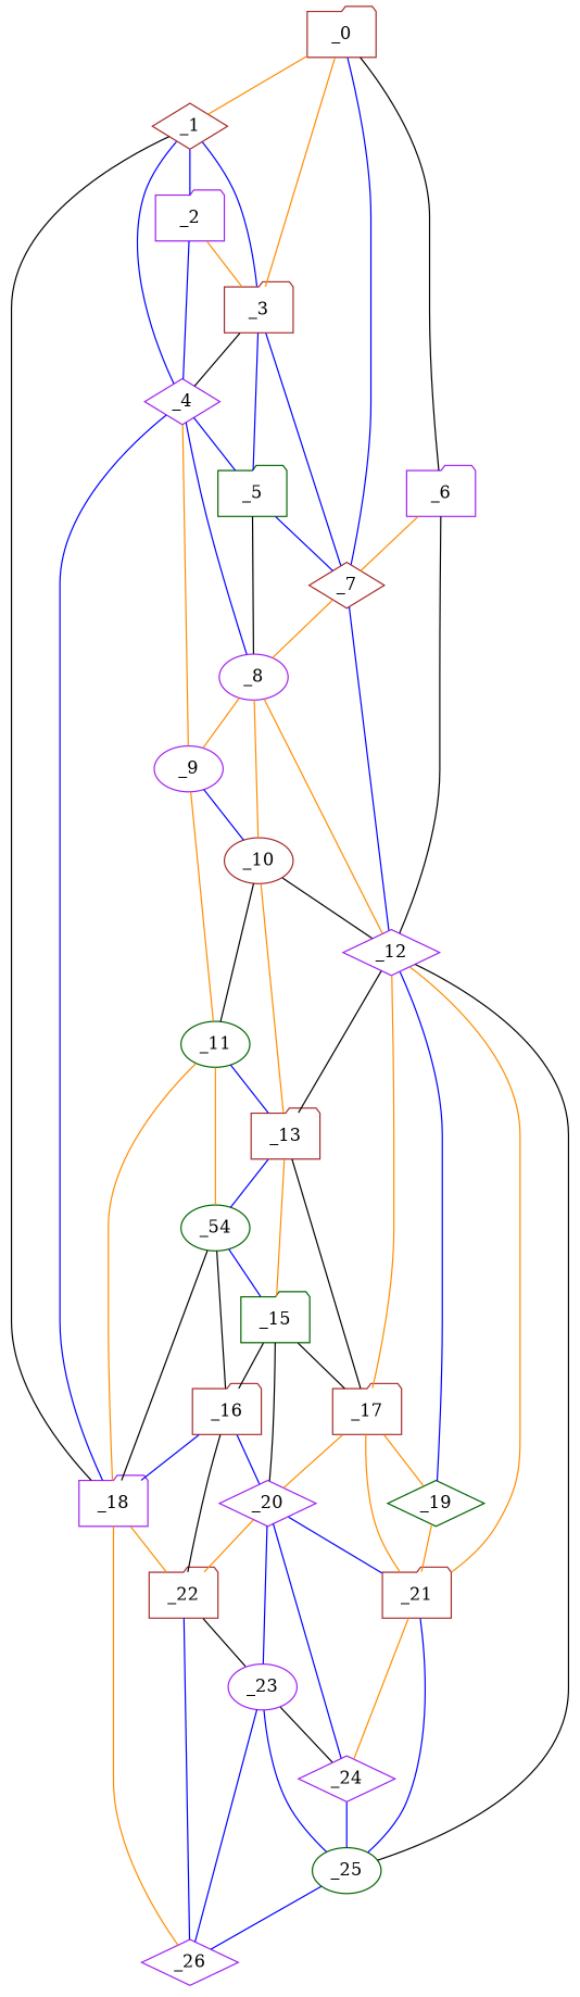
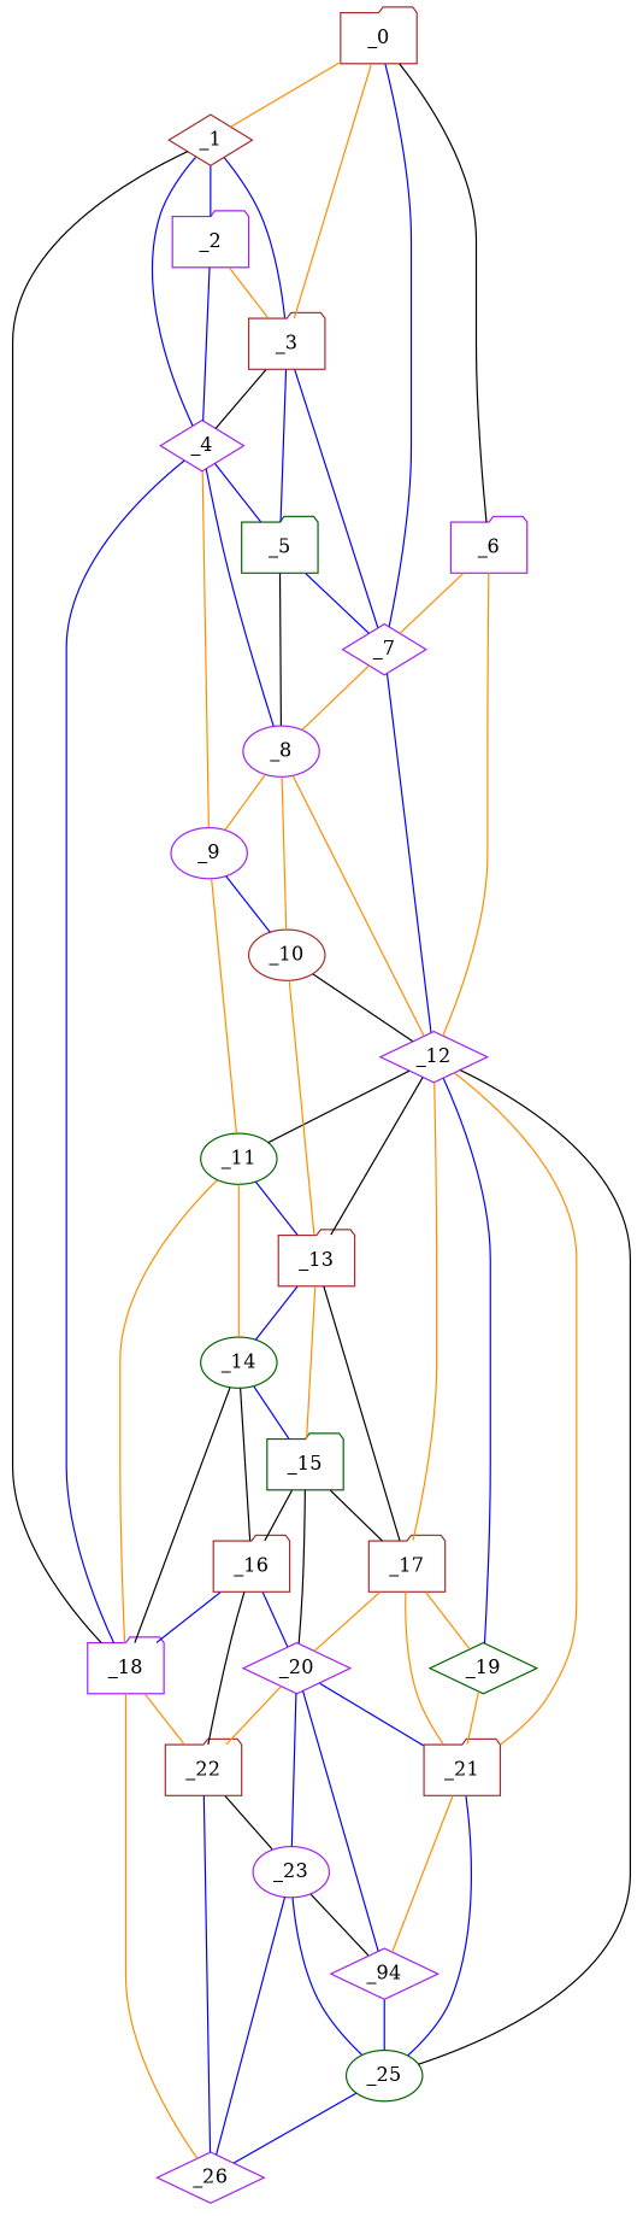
  graph {
    node [color=purple shape=folder x=42 y=57]
    edge [color=blue valence=2]
    _0 [color=brown x=4 y=95]
    _1 [color=brown shape=diamond x=7 y=74]
    _3 [color=brown x=26 y=69]
    _6 [x=44 y=103]
-   _7 [color=brown shape=diamond x=46 y=83]
+   _7 [shape=diamond x=46 y=83]
    _2 [x=21 y=68]
    _4 [shape=diamond]
    _18 [x=88 y=24]
    _5 [color=darkgreen y=63]
    _12 [shape=diamond x=62 y=94]
    _8 [shape=ellipse x=49 y=65]
    _9 [shape=ellipse x=52 y=56]
    _22 [color=brown x=102 y=33]
    _26 [shape=diamond x=124 y=32]
    _13 [color=brown x=69]
    _17 [color=brown x=87 y=61]
    _19 [color=darkgreen shape=diamond x=94 y=69]
    _21 [color=brown x=99 y=67]
    _25 [color=darkgreen shape=ellipse x=123 y=52]
    _10 [color=brown shape=ellipse x=57 y=59]
    _11 [color=darkgreen shape=ellipse x=61 y=51]
-   _14 [color=darkgreen shape=ellipse x=73 y=45 label=_54]
+   _14 [color=darkgreen shape=ellipse x=73 y=45]
    _23 [shape=ellipse x=113 y=44]
    _15 [color=darkgreen x=83 y=49]
    _16 [color=brown x=87 y=39]
    _20 [shape=diamond x=95 y=54]
-   _24 [shape=diamond x=113]
+   _24 [shape=diamond x=113 label=_94]
    _0 -- _1 [color=darkorange valence=1]
    _0 -- _3 [color=darkorange]
    _0 -- _6 [color=black valence=1]
    _0 -- _7 [valence=1]
    _1 -- _3
    _1 -- _2 [valence=1]
    _1 -- _4 [valence=1]
    _1 -- _18 [color=black valence=1]
    _3 -- _7
    _3 -- _4 [color=black]
    _3 -- _5
    _6 -- _7 [color=darkorange]
-   _6 -- _12 [color=black valence=1]
+   _6 -- _12 [color=darkorange valence=1]
    _7 -- _12
    _7 -- _8 [color=darkorange]
    _2 -- _3 [color=darkorange]
    _2 -- _4
    _4 -- _18
    _4 -- _5 [valence=1]
    _4 -- _8 [valence=1]
    _4 -- _9 [color=darkorange]
    _18 -- _22 [color=darkorange]
    _18 -- _26 [color=darkorange valence=1]
    _5 -- _7 [valence=1]
    _5 -- _8 [color=black]
    _12 -- _13 [color=black]
    _12 -- _17 [color=darkorange valence=1]
    _12 -- _19 [valence=1]
    _12 -- _21 [color=darkorange]
    _12 -- _25 [color=black valence=1]
    _8 -- _12 [color=darkorange valence=1]
    _8 -- _9 [color=darkorange]
    _8 -- _10 [color=darkorange]
    _9 -- _10
    _9 -- _11 [color=darkorange]
    _22 -- _26 [valence=1]
    _22 -- _23 [color=black valence=1]
    _13 -- _17 [color=black]
    _13 -- _14
    _13 -- _15 [color=darkorange valence=1]
    _17 -- _19 [color=darkorange]
    _17 -- _21 [color=darkorange valence=1]
    _17 -- _20 [color=darkorange]
    _19 -- _21 [color=darkorange]
    _21 -- _25
    _21 -- _24 [color=darkorange valence=1]
    _25 -- _26 [valence=1]
    _10 -- _12 [color=black valence=1]
    _10 -- _13 [color=darkorange]
-   _10 -- _11 [color=black]
+   _12 -- _11 [color=black]
    _11 -- _18 [color=darkorange valence=1]
    _11 -- _13 [valence=1]
    _11 -- _14 [color=darkorange valence=1]
    _14 -- _18 [color=black]
    _14 -- _15
    _14 -- _16 [color=black]
    _23 -- _26
    _23 -- _25
    _23 -- _24 [color=black]
    _15 -- _17 [color=black]
    _15 -- _16 [color=black]
    _15 -- _20 [color=black]
    _16 -- _18
    _16 -- _22 [color=black valence=1]
    _16 -- _20
    _20 -- _22 [color=darkorange]
    _20 -- _21
    _20 -- _23
    _20 -- _24 [valence=1]
    _24 -- _25
  }
